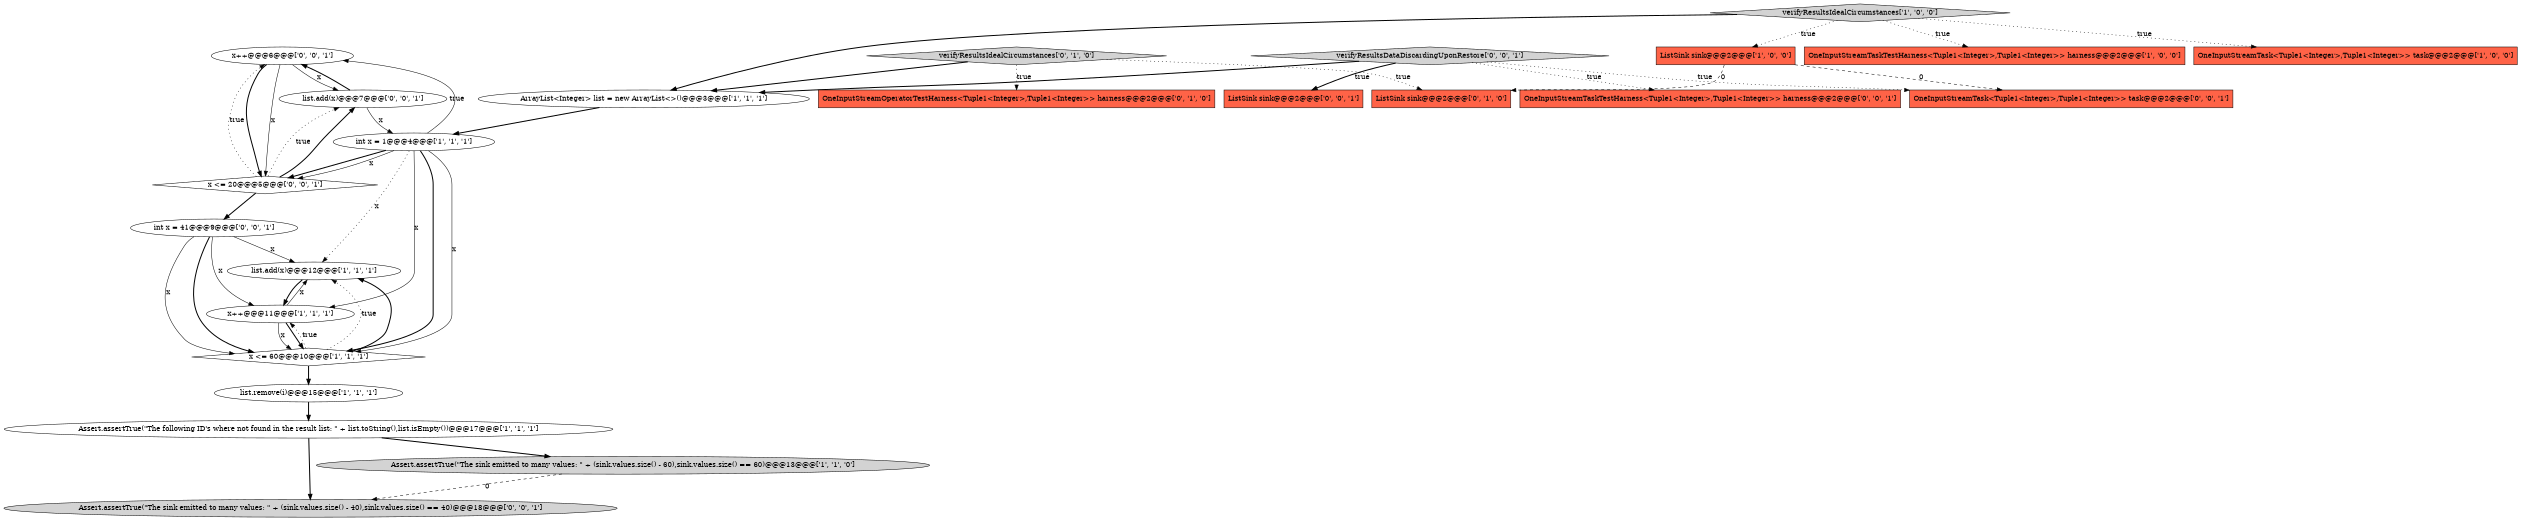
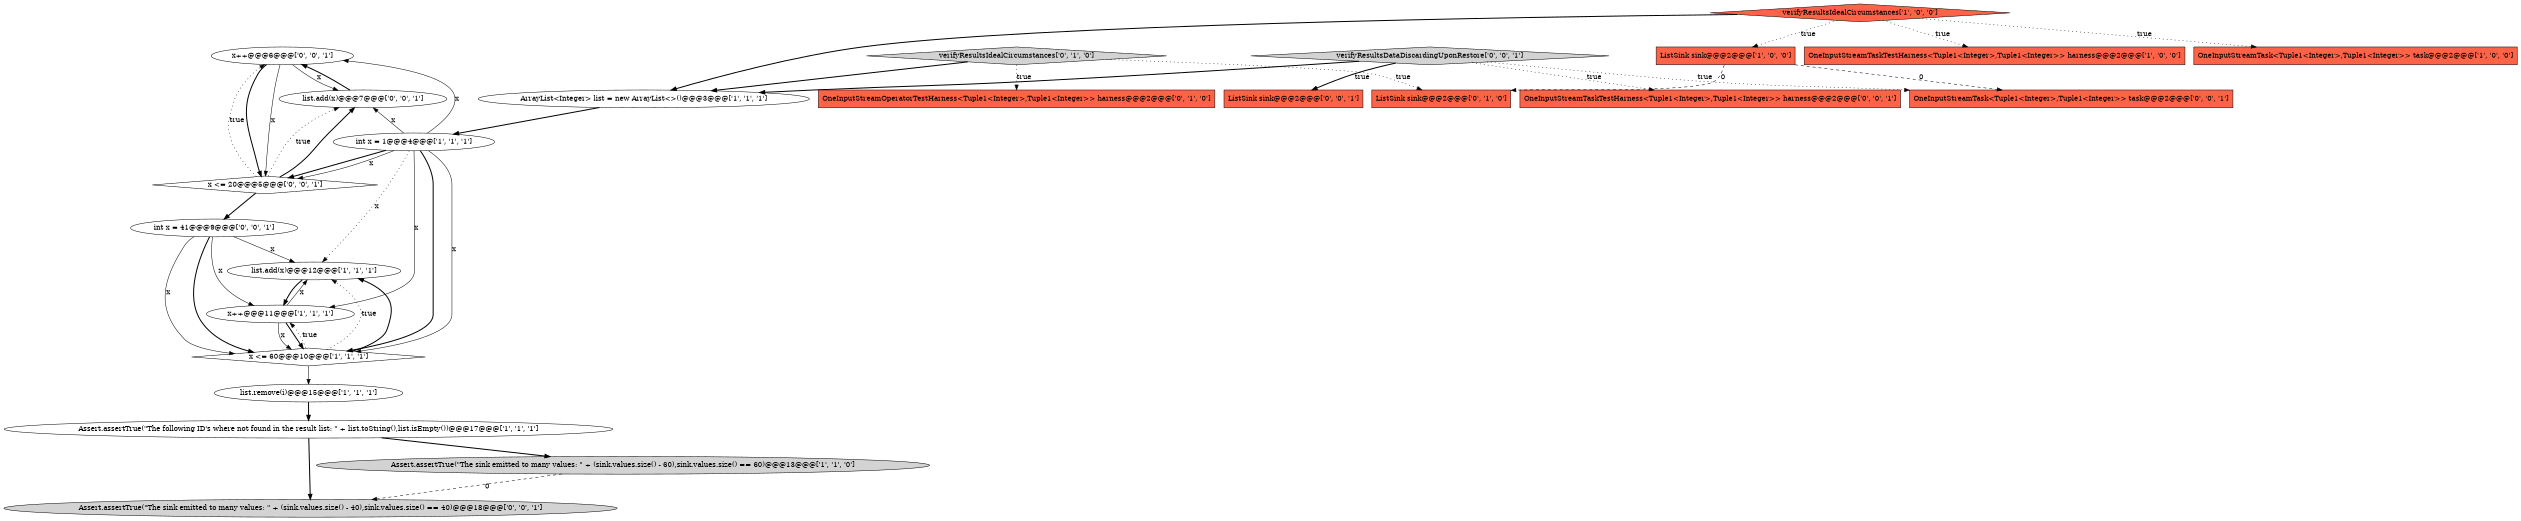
  digraph {
    node [fillcolor=white shape=ellipse style=filled]
    edge [style=bold]
    n1 [label="x++@@@6@@@['0', '0', '1']"]
    n2 [label="list.add(x)@@@7@@@['0', '0', '1']"]
    n3 [label="x <= 20@@@5@@@['0', '0', '1']" shape=diamond]
    n4 [label="int x = 41@@@9@@@['0', '0', '1']"]
    n5 [fillcolor=lightgray label="Assert.assertTrue(\"The sink emitted to many values: \" + (sink.values.size() - 40),sink.values.size() == 40)@@@18@@@['0', '0', '1']"]
    n6 [fillcolor=tomato label="OneInputStreamTask<Tuple1<Integer>,Tuple1<Integer>> task@@@2@@@['0', '0', '1']" shape=box]
    n7 [label="x++@@@11@@@['1', '1', '1']"]
    n8 [label="x <= 60@@@10@@@['1', '1', '1']" shape=diamond]
    n9 [label="list.add(x)@@@12@@@['1', '1', '1']"]
    n10 [label="list.remove(i)@@@15@@@['1', '1', '1']"]
    n11 [label="Assert.assertTrue(\"The following ID's where not found in the result list: \" + list.toString(),list.isEmpty())@@@17@@@['1', '1', '1']"]
    n12 [fillcolor=lightgray label="Assert.assertTrue(\"The sink emitted to many values: \" + (sink.values.size() - 60),sink.values.size() == 60)@@@13@@@['1', '1', '0']"]
    n13 [fillcolor=lightgray label="verifyResultsDataDiscardingUponRestore['0', '0', '1']" shape=diamond]
    n14 [fillcolor=tomato label="ListSink sink@@@2@@@['0', '0', '1']" shape=box]
    n15 [label="ArrayList<Integer> list = new ArrayList<>()@@@3@@@['1', '1', '1']"]
    n16 [fillcolor=tomato label="OneInputStreamTaskTestHarness<Tuple1<Integer>,Tuple1<Integer>> harness@@@2@@@['0', '0', '1']" shape=box]
    n17 [label="int x = 1@@@4@@@['1', '1', '1']"]
-   n18 [fillcolor=lightgray label="verifyResultsIdealCircumstances['1', '0', '0']" shape=diamond]
+   n18 [fillcolor=tomato label="verifyResultsIdealCircumstances['1', '0', '0']" shape=diamond]
    n19 [fillcolor=tomato label="OneInputStreamTaskTestHarness<Tuple1<Integer>,Tuple1<Integer>> harness@@@2@@@['1', '0', '0']" shape=box]
    n20 [fillcolor=tomato label="ListSink sink@@@2@@@['1', '0', '0']" shape=box]
    n21 [fillcolor=tomato label="OneInputStreamTask<Tuple1<Integer>,Tuple1<Integer>> task@@@2@@@['1', '0', '0']" shape=box]
    n22 [fillcolor=tomato label="ListSink sink@@@2@@@['0', '1', '0']" shape=box]
    n23 [fillcolor=tomato label="OneInputStreamOperatorTestHarness<Tuple1<Integer>,Tuple1<Integer>> harness@@@2@@@['0', '1', '0']" shape=box]
    n24 [fillcolor=lightgray label="verifyResultsIdealCircumstances['0', '1', '0']" shape=diamond]
    n1 -> n2 [label=x style=solid]
    n1 -> n3
    n1 -> n3 [label=x style=solid]
    n2 -> n1
    n3 -> n1 [label=true style=dotted]
    n3 -> n2
    n3 -> n2 [label=true style=dotted]
    n3 -> n4
    n4 -> n7 [label=x style=solid]
    n4 -> n8 [label=x style=solid]
    n4 -> n8
    n4 -> n9 [label=x style=solid]
    n7 -> n8 [label=x style=solid]
    n7 -> n8
    n7 -> n9 [label=x style=solid]
    n8 -> n7 [label=true style=dotted]
    n8 -> n9
    n8 -> n9 [label=true style=dotted]
-   n8 -> n10
+   n8 -> n10 [style=solid]
    n9 -> n7
    n10 -> n11
    n11 -> n5
    n11 -> n12
    n12 -> n5 [label=0 style=dashed]
    n13 -> n6 [label=true style=dotted]
    n13 -> n14 [label=true]
    n13 -> n15
    n13 -> n16 [label=true style=dotted]
    n15 -> n17
-   n17 -> n1 [label=true style=solid]
-   n2 -> n17 [label=x style=solid]
+   n17 -> n1 [label=x style=solid]
+   n17 -> n2 [label=x style=solid]
    n17 -> n3
    n17 -> n3 [label=x style=solid]
    n17 -> n7 [label=x style=solid]
    n17 -> n8
    n17 -> n8 [label=x style=solid]
    n17 -> n9 [label=x style=dotted]
    n18 -> n15
    n18 -> n19 [label=true style=dotted]
    n18 -> n20 [label=true style=dotted]
    n18 -> n21 [label=true style=dotted]
    n20 -> n6 [label=0 style=dashed]
    n20 -> n22 [label=0 style=dashed]
    n24 -> n15
    n24 -> n22 [label=true style=dotted]
    n24 -> n23 [label=true style=dotted]
  }
